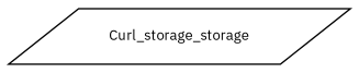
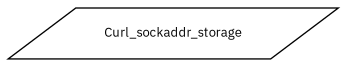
  digraph {
    rankdir=TB
    fontname="IBM Plex Sans"
-   n1 [color=black fillcolor=white fontname="IBM Plex Sans" fontsize=10 height=0.2 label=Curl_storage_storage shape=parallelogram style=filled width=0.4]
+   n1 [color=black fillcolor=white fontname="IBM Plex Sans" fontsize=10 height=0.2 label=Curl_sockaddr_storage shape=parallelogram style=filled width=0.4]
  }
